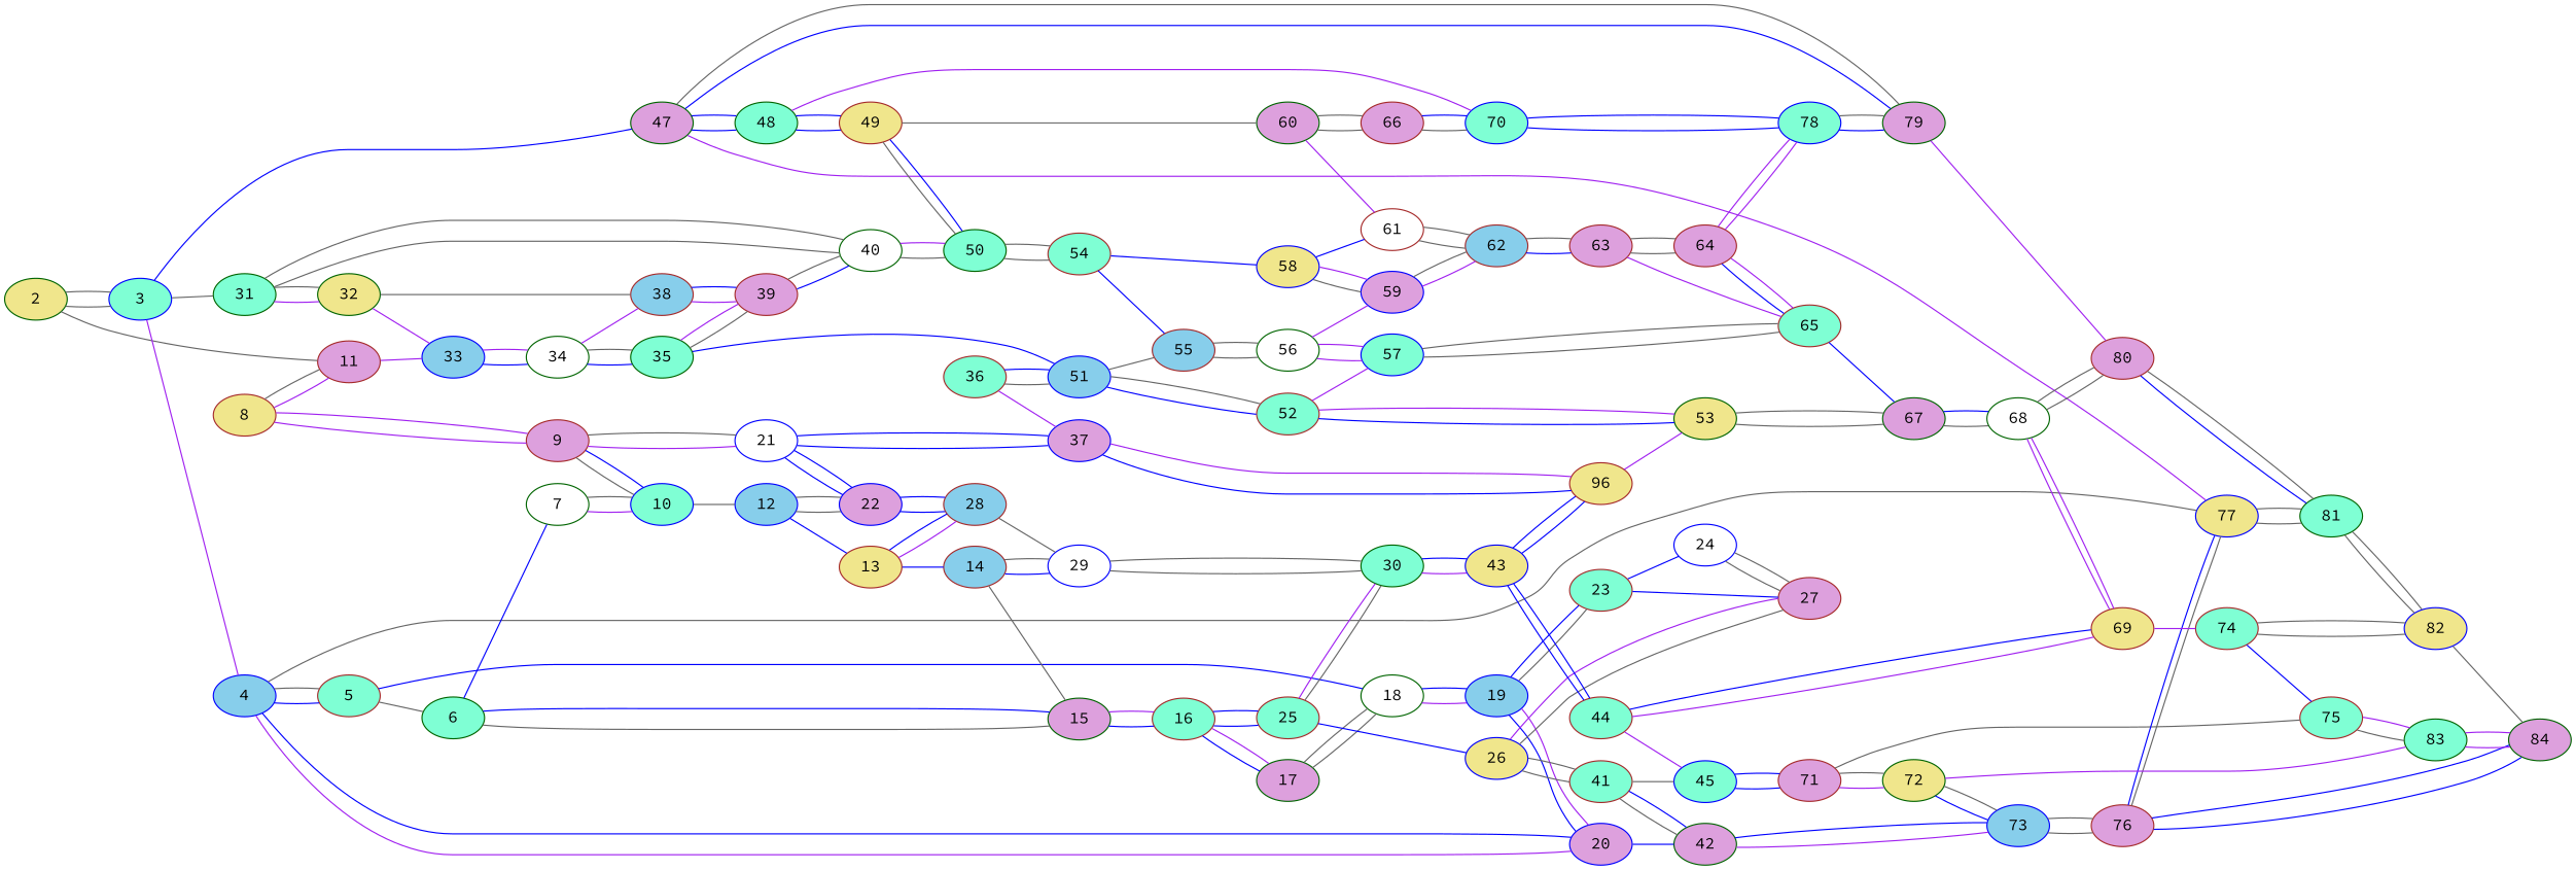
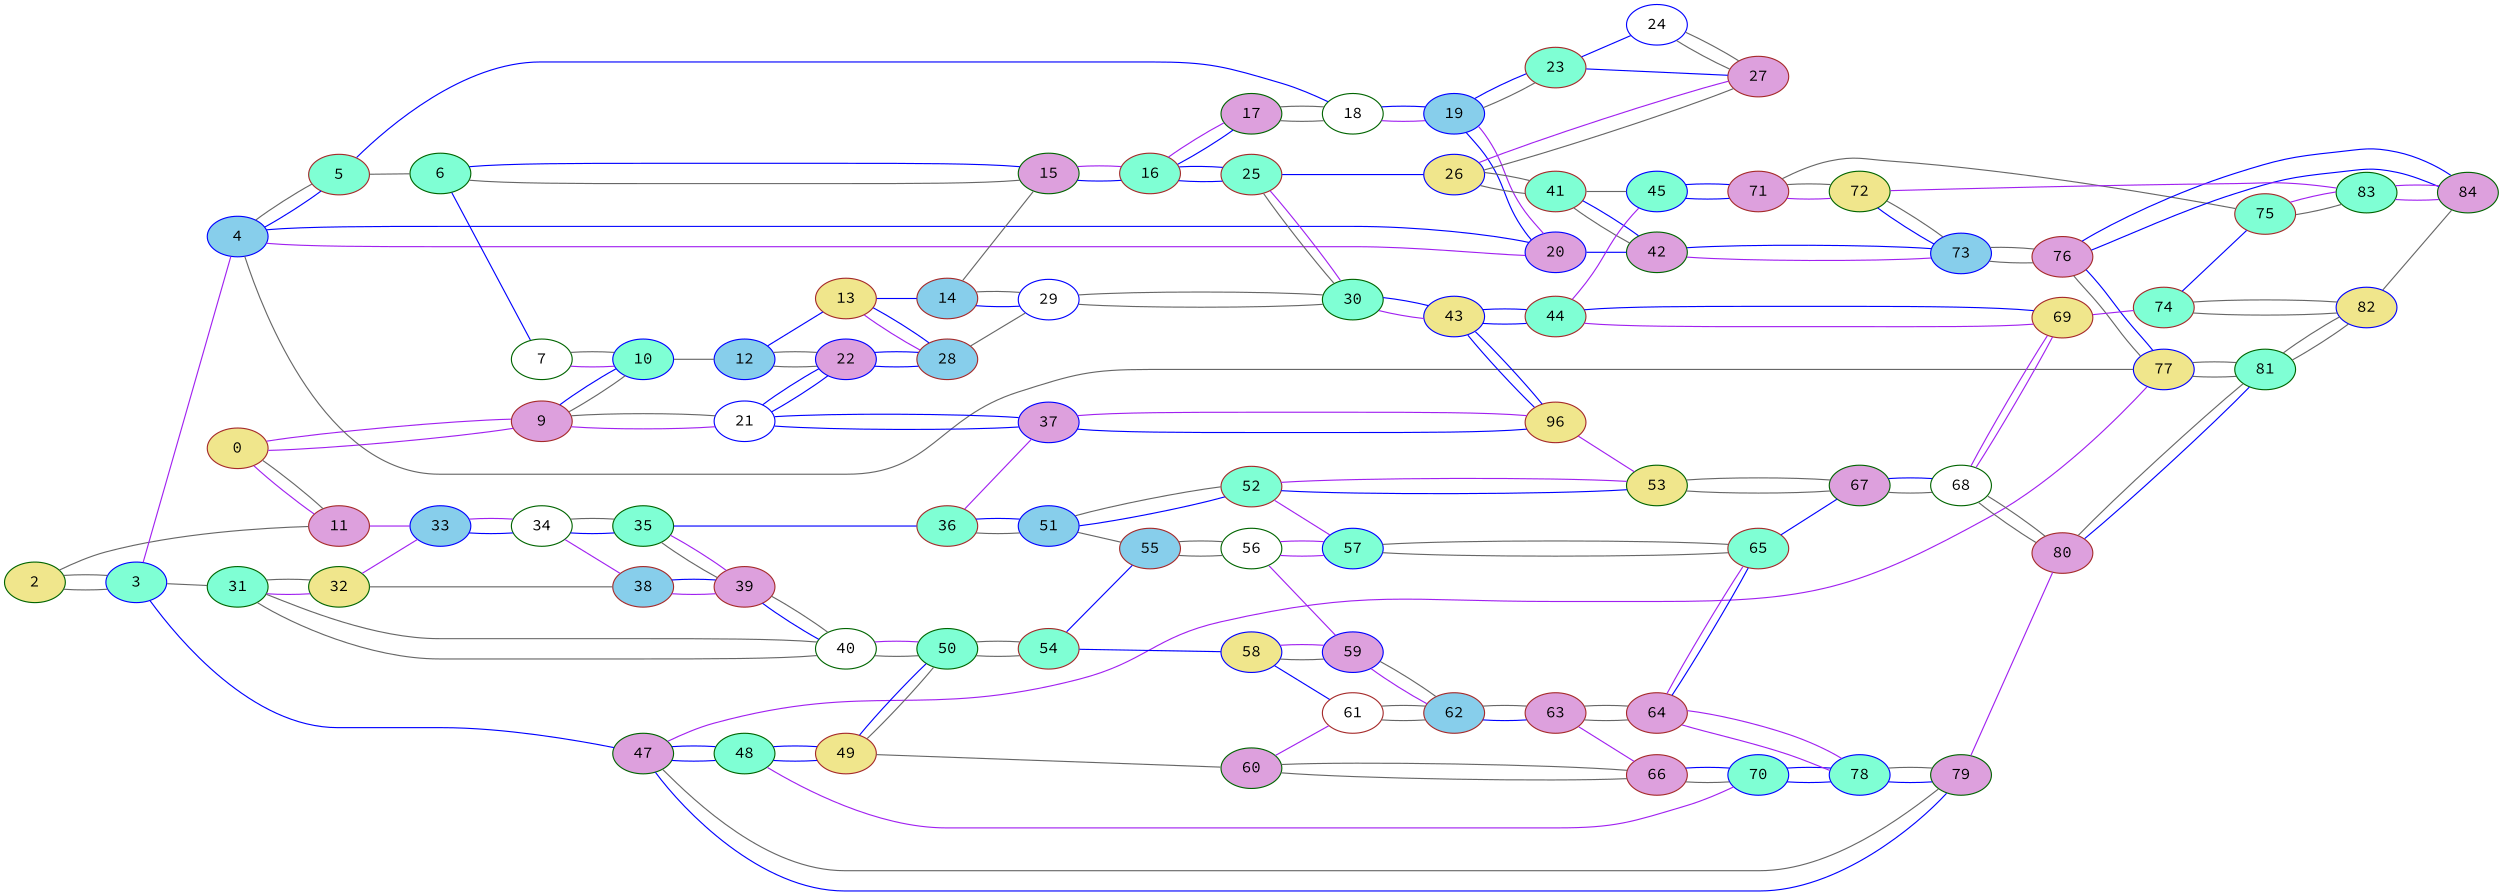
  graph {
    fontname="Source Code Pro"
    rankdir=LR
    node [color=brown fillcolor=aquamarine fontname="Source Code Pro" style=filled]
    edge [color=gray40 fontname="Source Code Pro"]
    2 [color=darkgreen fillcolor=khaki]
    3 [color=blue]
    11 [fillcolor=plum]
-   8 [fillcolor=khaki]
+   8 [fillcolor=khaki label=0]
    9 [fillcolor=plum]
    4 [color=blue fillcolor=skyblue]
    31 [color=darkgreen]
    47 [color=darkgreen fillcolor=plum]
    33 [color=blue fillcolor=skyblue]
    5
    20 [color=blue fillcolor=plum]
    77 [color=blue fillcolor=khaki]
    32 [color=darkgreen fillcolor=khaki]
    40 [color=darkgreen fillcolor=white]
    48 [color=darkgreen]
    79 [color=darkgreen fillcolor=plum]
    6 [color=darkgreen]
    18 [color=darkgreen fillcolor=white]
    42 [color=darkgreen fillcolor=plum]
    81 [color=darkgreen]
    7 [color=darkgreen fillcolor=white]
    15 [color=darkgreen fillcolor=plum]
    19 [color=blue fillcolor=skyblue]
    10 [color=blue]
    16
    12 [color=blue fillcolor=skyblue]
    21 [color=blue fillcolor=white]
    22 [color=blue fillcolor=plum]
    37 [color=blue fillcolor=plum]
    13 [fillcolor=khaki]
    34 [color=darkgreen fillcolor=white]
    14 [fillcolor=skyblue]
    28 [fillcolor=skyblue]
    29 [color=blue fillcolor=white]
    30 [color=darkgreen]
    17 [color=darkgreen fillcolor=plum]
    25
    26 [color=blue fillcolor=khaki]
    23
    24 [color=blue fillcolor=white]
    27 [fillcolor=plum]
    73 [color=blue fillcolor=skyblue]
    n43 [fillcolor=khaki label=96]
    41
    43 [color=blue fillcolor=khaki]
    45 [color=blue]
    44
    38 [fillcolor=skyblue]
    50 [color=darkgreen]
    39 [fillcolor=plum]
    35 [color=darkgreen]
    36
    51 [color=blue fillcolor=skyblue]
    52
    55 [fillcolor=skyblue]
    53 [color=darkgreen fillcolor=khaki]
    54
    71 [fillcolor=plum]
    76 [fillcolor=plum]
    69 [fillcolor=khaki]
    74
    72 [color=darkgreen fillcolor=khaki]
    75
    67 [color=darkgreen fillcolor=plum]
    49 [fillcolor=khaki]
    70 [color=blue]
    80 [fillcolor=plum]
    60 [color=darkgreen fillcolor=plum]
    78 [color=blue]
    61 [fillcolor=white]
    66 [fillcolor=plum]
    58 [color=blue fillcolor=khaki]
    57 [color=blue]
    56 [color=darkgreen fillcolor=white]
    65
    68 [color=darkgreen fillcolor=white]
    59 [color=blue fillcolor=plum]
    62 [fillcolor=skyblue]
    63 [fillcolor=plum]
    64 [fillcolor=plum]
    82 [color=blue fillcolor=khaki]
    83 [color=darkgreen]
    84 [color=darkgreen fillcolor=plum]
    2 -- 3
    2 -- 3
    2 -- 11
    3 -- 4 [color=purple]
    3 -- 31
    3 -- 47 [color=blue]
    11 -- 33 [color=purple]
    8 -- 11 [color=purple]
    8 -- 11
    8 -- 9 [color=purple]
    8 -- 9 [color=purple]
    9 -- 10
    9 -- 10 [color=blue]
    9 -- 21 [color=purple]
    9 -- 21
    4 -- 5 [color=blue]
    4 -- 5
    4 -- 20 [color=purple]
    4 -- 20 [color=blue]
    4 -- 77
    31 -- 32 [color=purple]
    31 -- 32
    31 -- 40
    31 -- 40
    47 -- 77 [color=purple]
    47 -- 48 [color=blue]
    47 -- 48 [color=blue]
    47 -- 79 [color=blue]
    47 -- 79
    33 -- 34 [color=blue]
    33 -- 34 [color=purple]
    5 -- 6
    5 -- 18 [color=blue]
    20 -- 42 [color=blue]
    77 -- 81
    77 -- 81
    32 -- 33 [color=purple]
    32 -- 38
    40 -- 50
    40 -- 50 [color=purple]
    48 -- 49 [color=blue]
    48 -- 49 [color=blue]
    48 -- 70 [color=purple]
    79 -- 80 [color=purple]
    6 -- 7 [color=blue]
    6 -- 15
    6 -- 15 [color=blue]
    18 -- 19 [color=purple]
    18 -- 19 [color=blue]
    42 -- 73 [color=purple]
    42 -- 73 [color=blue]
    81 -- 82
    81 -- 82
    7 -- 10 [color=purple]
    7 -- 10
    15 -- 16 [color=blue]
    15 -- 16 [color=purple]
    19 -- 20 [color=blue]
    19 -- 20 [color=purple]
    19 -- 23
    19 -- 23 [color=blue]
    10 -- 12
    16 -- 17 [color=blue]
    16 -- 17 [color=purple]
    16 -- 25 [color=blue]
    16 -- 25 [color=blue]
    12 -- 22
    12 -- 22
    12 -- 13 [color=blue]
    21 -- 22 [color=blue]
    21 -- 22 [color=blue]
    21 -- 37 [color=blue]
    21 -- 37 [color=blue]
    22 -- 28 [color=blue]
    22 -- 28 [color=blue]
    37 -- n43 [color=blue]
    37 -- n43 [color=purple]
    13 -- 14 [color=blue]
    13 -- 28 [color=purple]
    13 -- 28 [color=blue]
    34 -- 38 [color=purple]
    34 -- 35 [color=blue]
    34 -- 35
    14 -- 15
    14 -- 29 [color=blue]
    14 -- 29
    28 -- 29
    29 -- 30
    29 -- 30
    30 -- 43 [color=purple]
    30 -- 43 [color=blue]
    17 -- 18
    17 -- 18
    25 -- 30
    25 -- 30 [color=purple]
    25 -- 26 [color=blue]
    26 -- 27
    26 -- 27 [color=purple]
    26 -- 41
    26 -- 41
    23 -- 24 [color=blue]
    23 -- 27 [color=blue]
    24 -- 27
    24 -- 27
    73 -- 76
    73 -- 76
    n43 -- 53 [color=purple]
    41 -- 42
    41 -- 42 [color=blue]
    41 -- 45
    43 -- n43 [color=blue]
    43 -- n43 [color=blue]
    43 -- 44 [color=blue]
    43 -- 44 [color=blue]
    45 -- 71 [color=blue]
    45 -- 71 [color=blue]
    44 -- 45 [color=purple]
    44 -- 69 [color=purple]
    44 -- 69 [color=blue]
    38 -- 39 [color=purple]
    38 -- 39 [color=blue]
    50 -- 54
    50 -- 54
    39 -- 40 [color=blue]
    39 -- 40
    35 -- 39
    35 -- 39 [color=purple]
-   35 -- 51 [color=blue]
+   35 -- 36 [color=blue]
    36 -- 37 [color=purple]
    36 -- 51
    36 -- 51 [color=blue]
    51 -- 52 [color=blue]
    51 -- 52
    51 -- 55
    52 -- 53 [color=blue]
    52 -- 53 [color=purple]
    52 -- 57 [color=purple]
    55 -- 56
    55 -- 56
    53 -- 67
    53 -- 67
    54 -- 55 [color=blue]
    54 -- 58 [color=blue]
    71 -- 72 [color=purple]
    71 -- 72
    71 -- 75
    76 -- 77
    76 -- 77 [color=blue]
    76 -- 84 [color=blue]
    76 -- 84 [color=blue]
    69 -- 74 [color=purple]
    74 -- 75 [color=blue]
    74 -- 82
    74 -- 82
    72 -- 73 [color=blue]
    72 -- 73
    72 -- 83 [color=purple]
    75 -- 83
    75 -- 83 [color=purple]
    67 -- 68
    67 -- 68 [color=blue]
    49 -- 50
    49 -- 50 [color=blue]
    49 -- 60
    70 -- 78 [color=blue]
    70 -- 78 [color=blue]
    80 -- 81 [color=blue]
    80 -- 81
    60 -- 61 [color=purple]
    60 -- 66
    60 -- 66
    78 -- 79 [color=blue]
    78 -- 79
    61 -- 62
    61 -- 62
    66 -- 70
    66 -- 70 [color=blue]
    58 -- 61 [color=blue]
    58 -- 59
    58 -- 59 [color=purple]
    57 -- 65
    57 -- 65
    56 -- 57 [color=purple]
    56 -- 57 [color=purple]
    56 -- 59 [color=purple]
    65 -- 67 [color=blue]
    68 -- 69 [color=purple]
    68 -- 69 [color=purple]
    68 -- 80
    68 -- 80
    59 -- 62 [color=purple]
    59 -- 62
    62 -- 63 [color=blue]
    62 -- 63
-   63 -- 65 [color=purple]
+   63 -- 66 [color=purple]
    63 -- 64
    63 -- 64
    64 -- 78 [color=purple]
    64 -- 78 [color=purple]
    64 -- 65 [color=blue]
    64 -- 65 [color=purple]
    82 -- 84
    83 -- 84 [color=purple]
    83 -- 84 [color=purple]
  }
